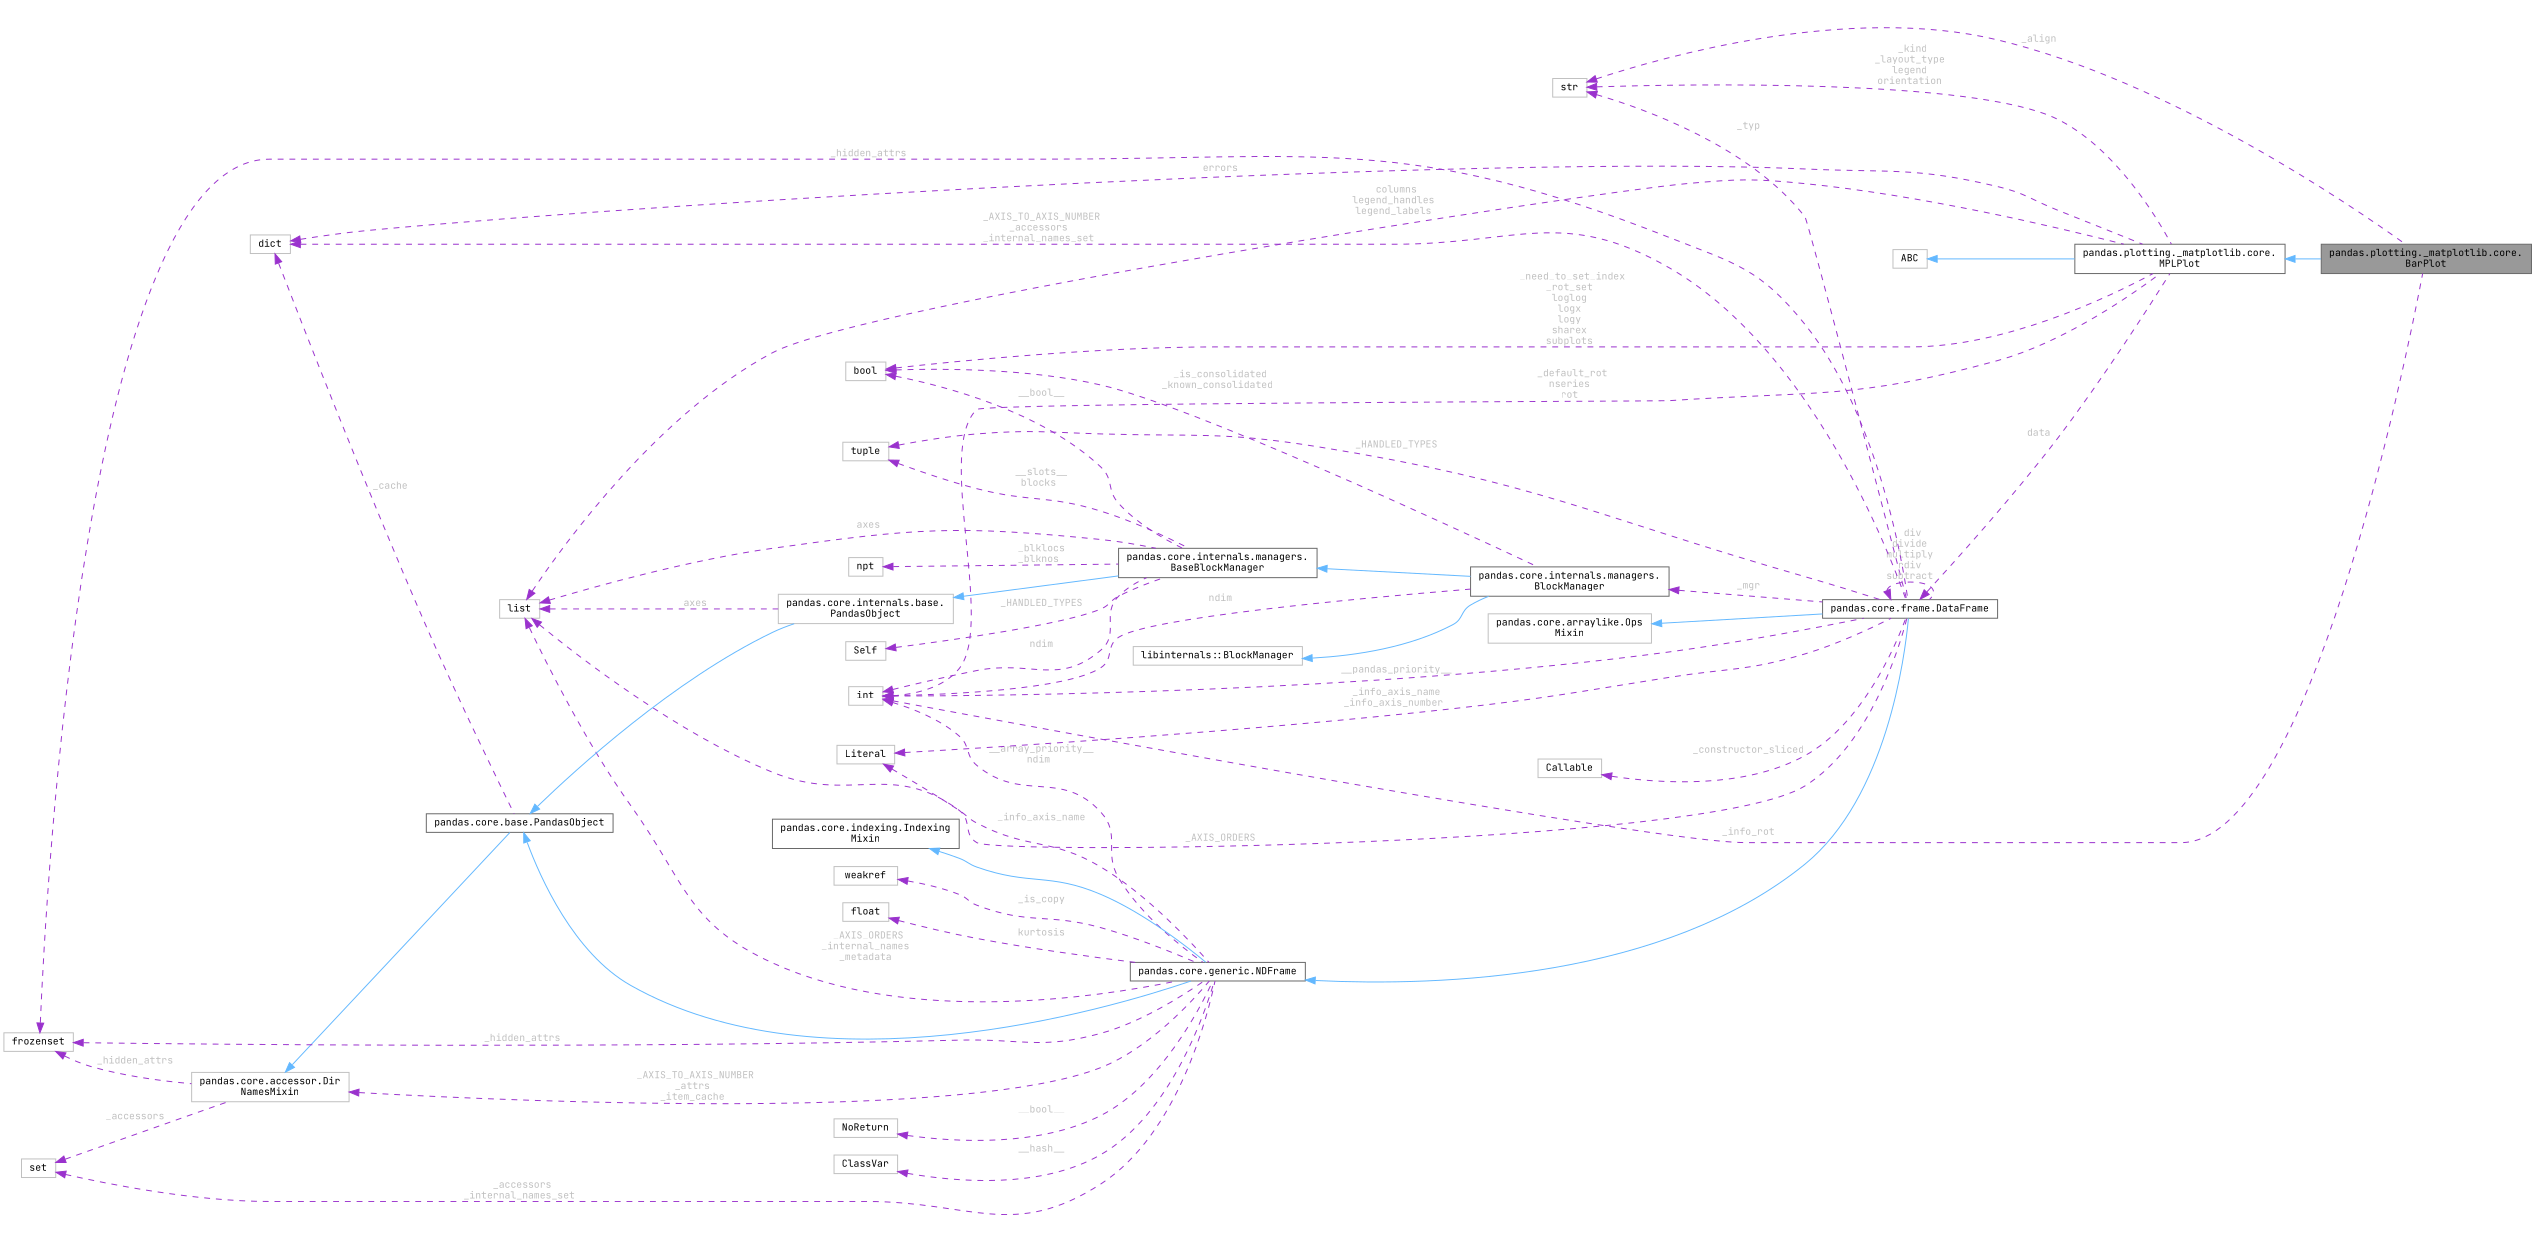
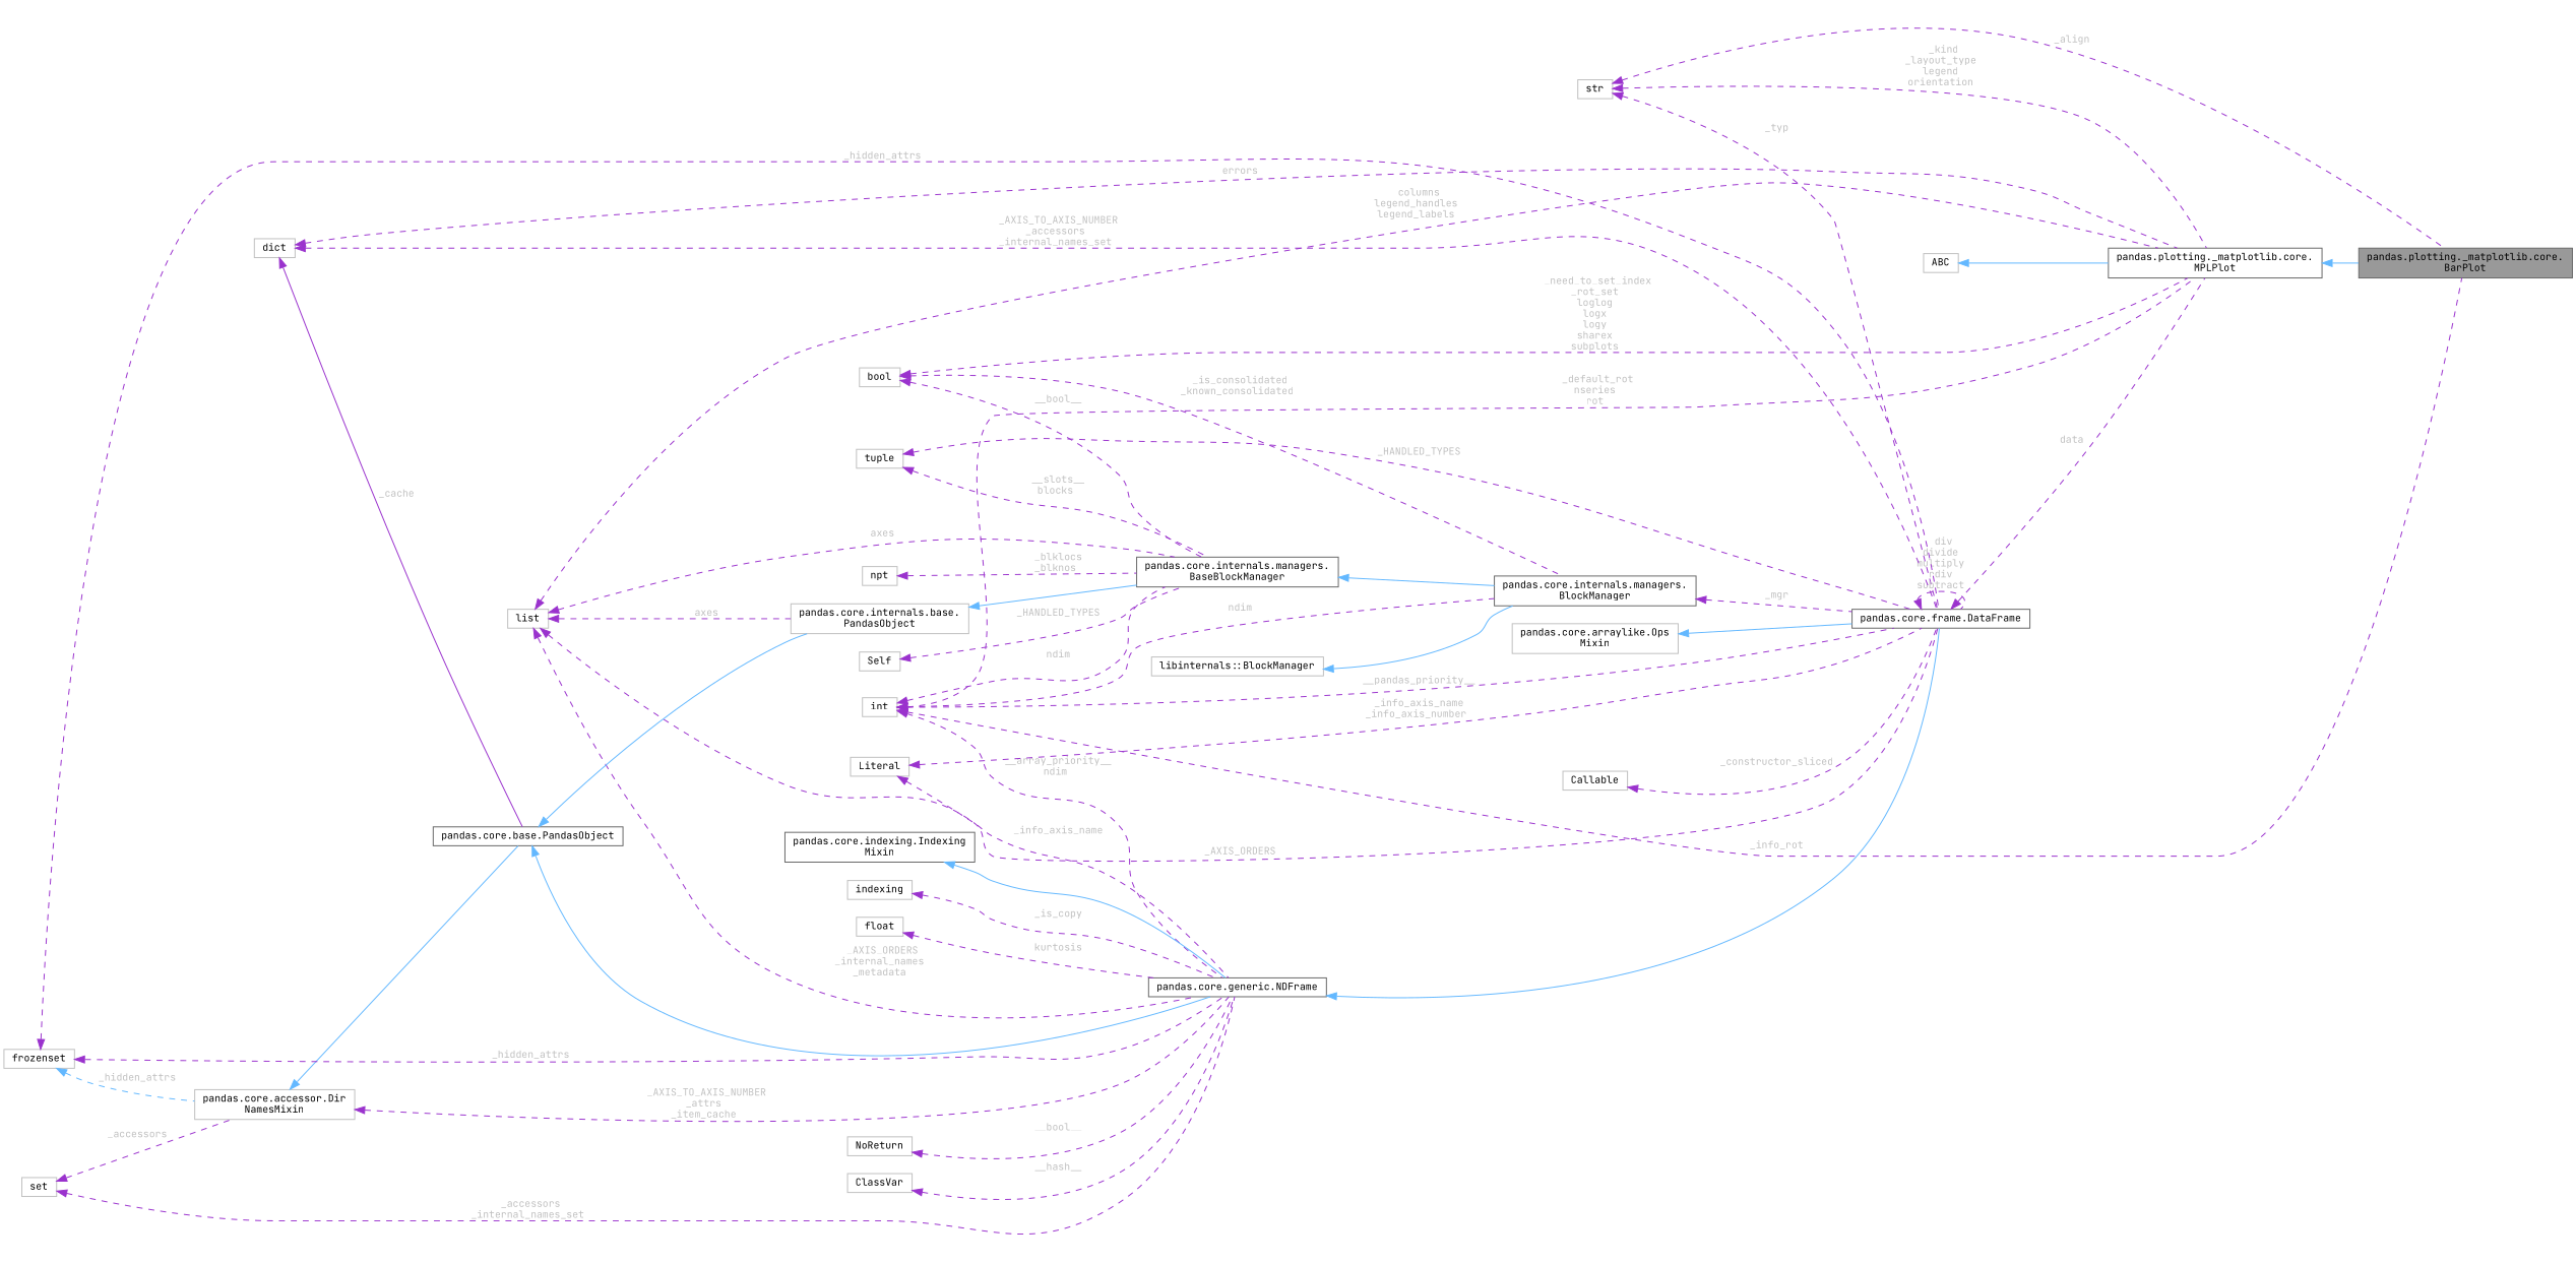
  digraph {
    fontname="JetBrains Mono"
    rankdir=LR
    node [color=grey75 fillcolor=white fontname="JetBrains Mono" fontsize=10 shape=box style=filled]
    edge [color=darkorchid3 dir=back fontname="JetBrains Mono" fontsize=10 labelfontname=Helvetica labelfontsize=10 style=dashed fontcolor=grey]
    n1 [color=gray40 fillcolor=grey60 fontcolor=black height=0.2 label="pandas.plotting._matplotlib.core.\lBarPlot" width=0.4]
    n2 [color=gray40 height=0.2 label="pandas.plotting._matplotlib.core.\lMPLPlot" width=0.4]
    n3 [height=0.2 label=ABC width=0.4]
    n4 [height=0.2 label=str width=0.4]
    n5 [color=gray40 height=0.2 label="pandas.core.frame.DataFrame" width=0.4]
    n6 [height=0.2 label=int width=0.4]
    n7 [color=gray40 height=0.2 label="pandas.core.generic.NDFrame" width=0.4]
    n8 [color=gray40 height=0.2 label="pandas.core.internals.managers.\lBlockManager" width=0.4]
    n9 [color=gray40 height=0.2 label="pandas.core.internals.managers.\lBaseBlockManager" width=0.4]
    n10 [height=0.2 label=bool width=0.4]
    n11 [height=0.2 label=list width=0.4]
    n12 [height=0.2 label="pandas.core.internals.base.\lPandasObject" width=0.4]
    n13 [height=0.2 label=dict width=0.4]
    n14 [color=gray40 height=0.2 label="pandas.core.base.PandasObject" width=0.4]
    n15 [height=0.2 label="pandas.core.accessor.Dir\lNamesMixin" width=0.4]
    n16 [height=0.2 label=set width=0.4]
    n17 [height=0.2 label=frozenset width=0.4]
    n18 [color=gray40 height=0.2 label="pandas.core.indexing.Indexing\lMixin" width=0.4]
-   n19 [height=0.2 label=weakref width=0.4]
+   n19 [height=0.2 label=indexing width=0.4]
    n20 [height=0.2 label=Literal width=0.4]
    n21 [height=0.2 label=NoReturn width=0.4]
    n22 [height=0.2 label=ClassVar width=0.4]
    n23 [height=0.2 label=float width=0.4]
    n24 [height=0.2 label="pandas.core.arraylike.Ops\lMixin" width=0.4]
    n25 [height=0.2 label=tuple width=0.4]
    n26 [height=0.2 label="libinternals::BlockManager" width=0.4]
    n27 [height=0.2 label=npt width=0.4]
    n28 [height=0.2 label=Self width=0.4]
    n29 [height=0.2 label=Callable width=0.4]
    n2 -> n1 [color=steelblue1 style=solid fontcolor=""]
    n3 -> n2 [color=steelblue1 style=solid fontcolor=""]
    n4 -> n1 [label=" _align"]
    n4 -> n2 [label=" _kind\n_layout_type\nlegend\norientation"]
    n4 -> n5 [label=" _typ"]
    n5 -> n2 [label=" data"]
    n5 -> n5 [label=" div\ndivide\nmultiply\nrdiv\nsubtract"]
    n6 -> n1 [label=" _info_rot"]
    n6 -> n2 [label=" _default_rot\nnseries\nrot"]
    n6 -> n5 [label=" __pandas_priority__"]
    n6 -> n7 [label=" __array_priority__\nndim"]
    n6 -> n8 [label=" ndim"]
    n6 -> n9 [label=" ndim"]
    n7 -> n5 [color=steelblue1 style=solid fontcolor=""]
    n8 -> n5 [label=" _mgr"]
    n9 -> n8 [color=steelblue1 style=solid fontcolor=""]
    n10 -> n2 [label=" _need_to_set_index\n_rot_set\nloglog\nlogx\nlogy\nsharex\nsubplots"]
    n10 -> n8 [label=" _is_consolidated\n_known_consolidated"]
    n10 -> n9 [label=" __bool__"]
    n11 -> n2 [label=" columns\nlegend_handles\nlegend_labels"]
    n11 -> n5 [label=" _AXIS_ORDERS"]
    n11 -> n7 [label=" _AXIS_ORDERS\n_internal_names\n_metadata"]
    n11 -> n9 [label=" axes"]
    n11 -> n12 [label=" axes"]
    n12 -> n9 [color=steelblue1 style=solid fontcolor=""]
    n13 -> n2 [label=" errors"]
    n13 -> n5 [label=" _AXIS_TO_AXIS_NUMBER\n_accessors\n_internal_names_set"]
-   n13 -> n14 [label=" _cache"]
+   n13 -> n14 [label=" _cache" style=solid]
    n14 -> n7 [color=steelblue1 style=solid fontcolor=""]
    n14 -> n12 [color=steelblue1 style=solid fontcolor=""]
    n15 -> n7 [label=" _AXIS_TO_AXIS_NUMBER\n_attrs\n_item_cache"]
    n15 -> n14 [color=steelblue1 style=solid fontcolor=""]
    n16 -> n7 [label=" _accessors\n_internal_names_set"]
    n16 -> n15 [label=" _accessors"]
    n17 -> n5 [label=" _hidden_attrs"]
    n17 -> n7 [label=" _hidden_attrs"]
-   n17 -> n15 [label=" _hidden_attrs"]
+   n17 -> n15 [color=steelblue1 label=" _hidden_attrs"]
    n18 -> n7 [color=steelblue1 style=solid fontcolor=""]
    n19 -> n7 [label=" _is_copy"]
    n20 -> n5 [label=" _info_axis_name\n_info_axis_number"]
    n20 -> n7 [label=" _info_axis_name"]
    n21 -> n7 [label=" __bool__"]
    n22 -> n7 [label=" __hash__"]
    n23 -> n7 [label=" kurtosis"]
    n24 -> n5 [color=steelblue1 style=solid fontcolor=""]
    n25 -> n5 [label=" _HANDLED_TYPES"]
    n25 -> n9 [label=" __slots__\nblocks"]
    n26 -> n8 [color=steelblue1 style=solid fontcolor=""]
    n27 -> n9 [label=" _blklocs\n_blknos"]
    n28 -> n9 [label=" _HANDLED_TYPES"]
    n29 -> n5 [label=" _constructor_sliced"]
  }
